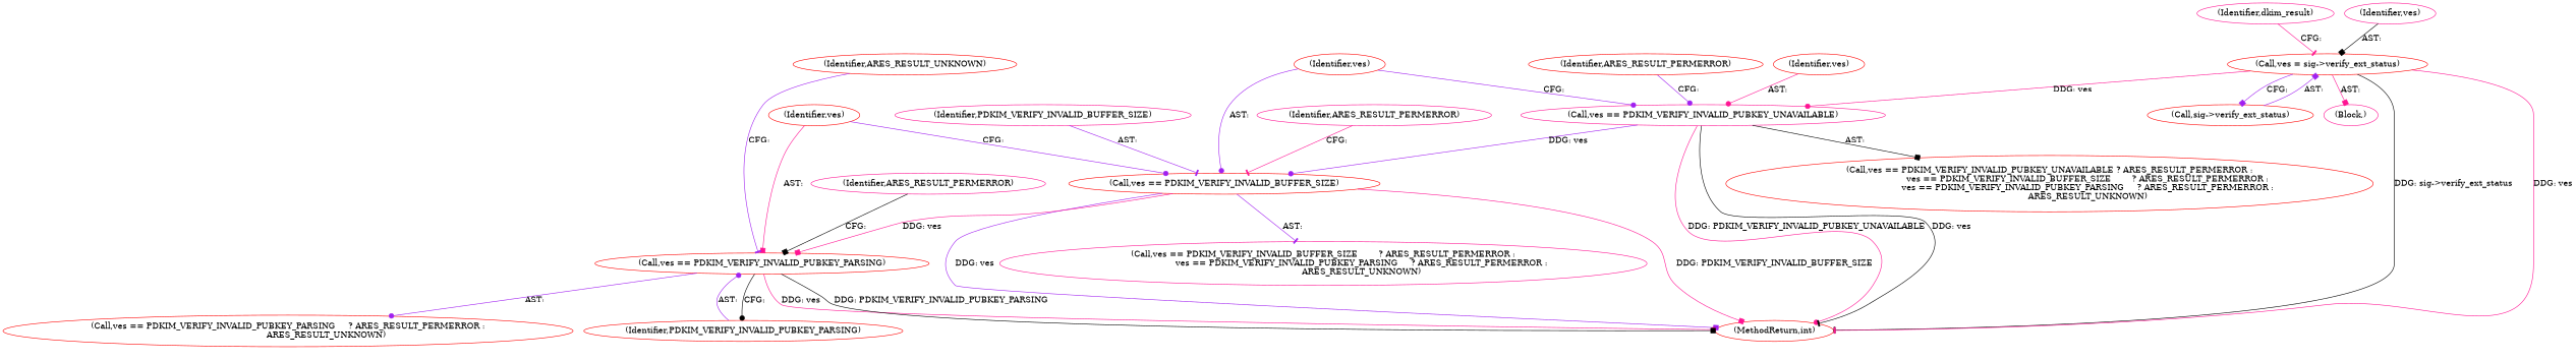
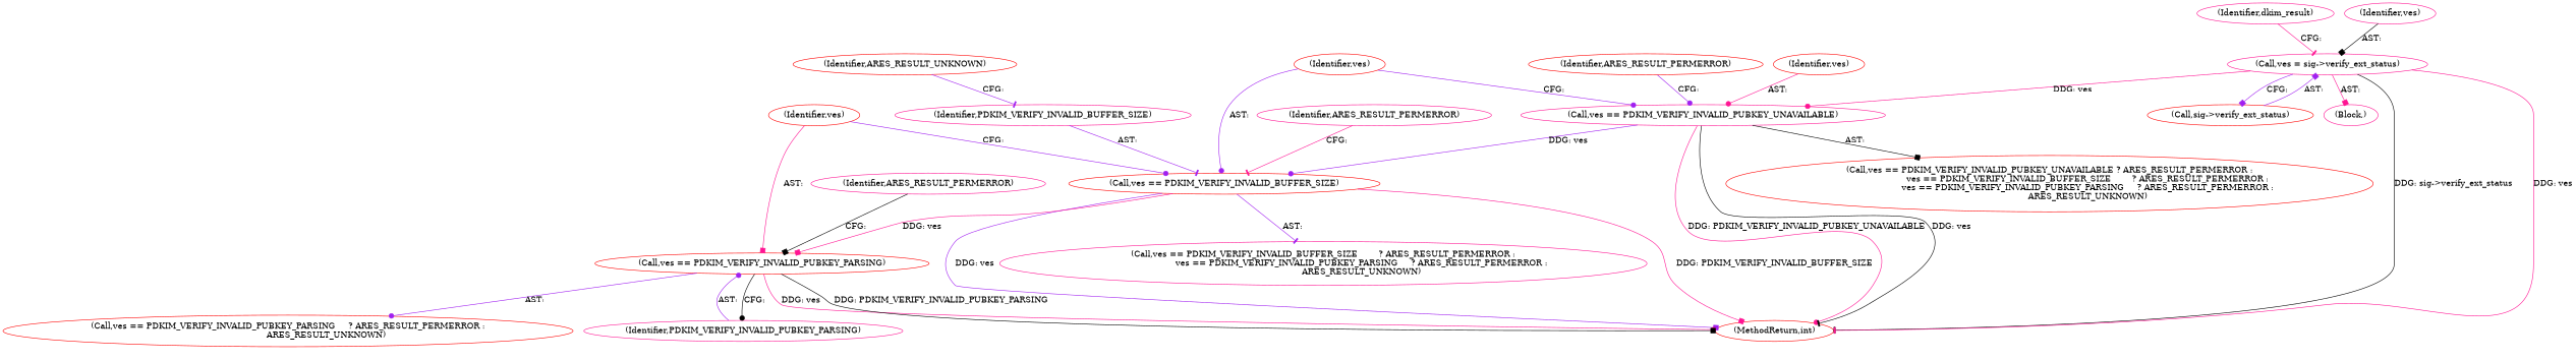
  digraph {
    node [color=red]
    edge [arrowhead=dot color=purple]
-   n1 [label="(Call,ves = sig->verify_ext_status)"]
+   n1 [color=deeppink label="(Call,ves = sig->verify_ext_status)"]
    n2 [color=deeppink label="(Call,ves == PDKIM_VERIFY_INVALID_PUBKEY_UNAVAILABLE)"]
    n3 [label="(Call,sig->verify_ext_status)"]
    n4 [color=deeppink label="(Block,)"]
    n5 [label="(MethodReturn,int)"]
    n6 [label="(Call,ves == PDKIM_VERIFY_INVALID_BUFFER_SIZE)"]
    n7 [label="(Call,ves == PDKIM_VERIFY_INVALID_PUBKEY_UNAVAILABLE ? ARES_RESULT_PERMERROR :\n                             ves == PDKIM_VERIFY_INVALID_BUFFER_SIZE        ? ARES_RESULT_PERMERROR :\n                             ves == PDKIM_VERIFY_INVALID_PUBKEY_PARSING     ? ARES_RESULT_PERMERROR :\n                             ARES_RESULT_UNKNOWN)"]
    n8 [label="(Call,ves == PDKIM_VERIFY_INVALID_PUBKEY_PARSING)"]
    n9 [color=deeppink label="(Call,ves == PDKIM_VERIFY_INVALID_BUFFER_SIZE        ? ARES_RESULT_PERMERROR :\n                             ves == PDKIM_VERIFY_INVALID_PUBKEY_PARSING     ? ARES_RESULT_PERMERROR :\n                             ARES_RESULT_UNKNOWN)"]
-   n10 [label="(Identifier,PDKIM_VERIFY_INVALID_PUBKEY_PARSING)"]
+   n10 [color=deeppink label="(Identifier,PDKIM_VERIFY_INVALID_PUBKEY_PARSING)"]
    n11 [label="(Call,ves == PDKIM_VERIFY_INVALID_PUBKEY_PARSING     ? ARES_RESULT_PERMERROR :\n                             ARES_RESULT_UNKNOWN)"]
    n12 [color=deeppink label="(Identifier,PDKIM_VERIFY_INVALID_BUFFER_SIZE)"]
    n13 [label="(Identifier,ARES_RESULT_PERMERROR)"]
    n14 [color=deeppink label="(Identifier,dkim_result)"]
    n15 [label="(Identifier,ves)"]
    n16 [color=deeppink label="(Identifier,ves)"]
    n17 [label="(Identifier,ves)"]
    n18 [color=deeppink label="(Identifier,ARES_RESULT_PERMERROR)"]
    n19 [label="(Identifier,ves)"]
    n20 [label="(Identifier,ARES_RESULT_UNKNOWN)"]
    n21 [color=deeppink label="(Identifier,ARES_RESULT_PERMERROR)"]
    n1 -> n2 [color=deeppink label="DDG: ves"]
    n1 -> n3 [arrowhead=box label="CFG: "]
    n1 -> n4 [arrowhead=box color=deeppink label="AST: "]
    n1 -> n5 [arrowhead=tee color=black label="DDG: sig->verify_ext_status"]
    n1 -> n5 [arrowhead=tee color=deeppink label="DDG: ves"]
    n2 -> n5 [color=deeppink label="DDG: PDKIM_VERIFY_INVALID_PUBKEY_UNAVAILABLE"]
    n2 -> n5 [arrowhead=tee color=black label="DDG: ves"]
    n2 -> n6 [label="DDG: ves"]
    n2 -> n7 [arrowhead=box color=black label="AST: "]
    n3 -> n1 [arrowhead=box label="AST: "]
    n6 -> n5 [arrowhead=box color=deeppink label="DDG: PDKIM_VERIFY_INVALID_BUFFER_SIZE"]
    n6 -> n5 [arrowhead=box label="DDG: ves"]
    n6 -> n8 [arrowhead=box color=deeppink label="DDG: ves"]
    n6 -> n9 [arrowhead=tee label="AST: "]
    n8 -> n5 [color=deeppink label="DDG: ves"]
    n8 -> n5 [arrowhead=box color=black label="DDG: PDKIM_VERIFY_INVALID_PUBKEY_PARSING"]
    n8 -> n10 [color=black label="CFG: "]
    n8 -> n11 [label="AST: "]
    n10 -> n8 [label="AST: "]
    n12 -> n6 [arrowhead=tee label="AST: "]
    n13 -> n2 [label="CFG: "]
    n14 -> n1 [arrowhead=tee color=deeppink label="CFG: "]
    n15 -> n6 [label="CFG: "]
    n15 -> n8 [arrowhead=box color=deeppink label="AST: "]
    n16 -> n1 [arrowhead=box color=black label="AST: "]
    n17 -> n2 [color=deeppink label="AST: "]
    n18 -> n8 [arrowhead=box color=black label="CFG: "]
    n19 -> n2 [label="CFG: "]
    n19 -> n6 [label="AST: "]
-   n20 -> n8 [arrowhead=tee label="CFG: "]
+   n20 -> n12 [arrowhead=tee label="CFG: "]
    n21 -> n6 [arrowhead=tee color=deeppink label="CFG: "]
  }
